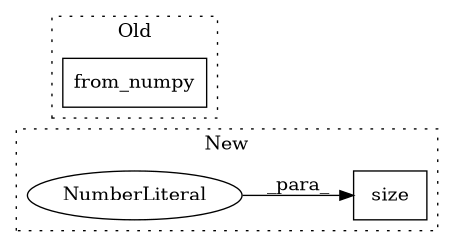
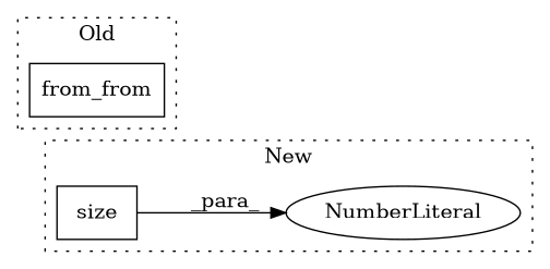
  digraph {
    rankdir=LR
    node [a=32 shape=box]
    n1 [l="5,1" label=size s="3734,3740"]
    n2 [a=34 l=1 label=NumberLiteral s=3739 shape=ellipse]
-   n3 [l="11,1" label=from_numpy s="3756,3801"]
+   n3 [l="11,1" label=from_from s="3756,3801"]
    subgraph cluster_1 {
      label=New
      style=dotted
      n1
      n2
    }
    subgraph cluster_2 {
      label=Old
      style=dotted
      n3
    }
-   n2 -> n1 [label=_para_]
+   n1 -> n2 [label=_para_]
  }
